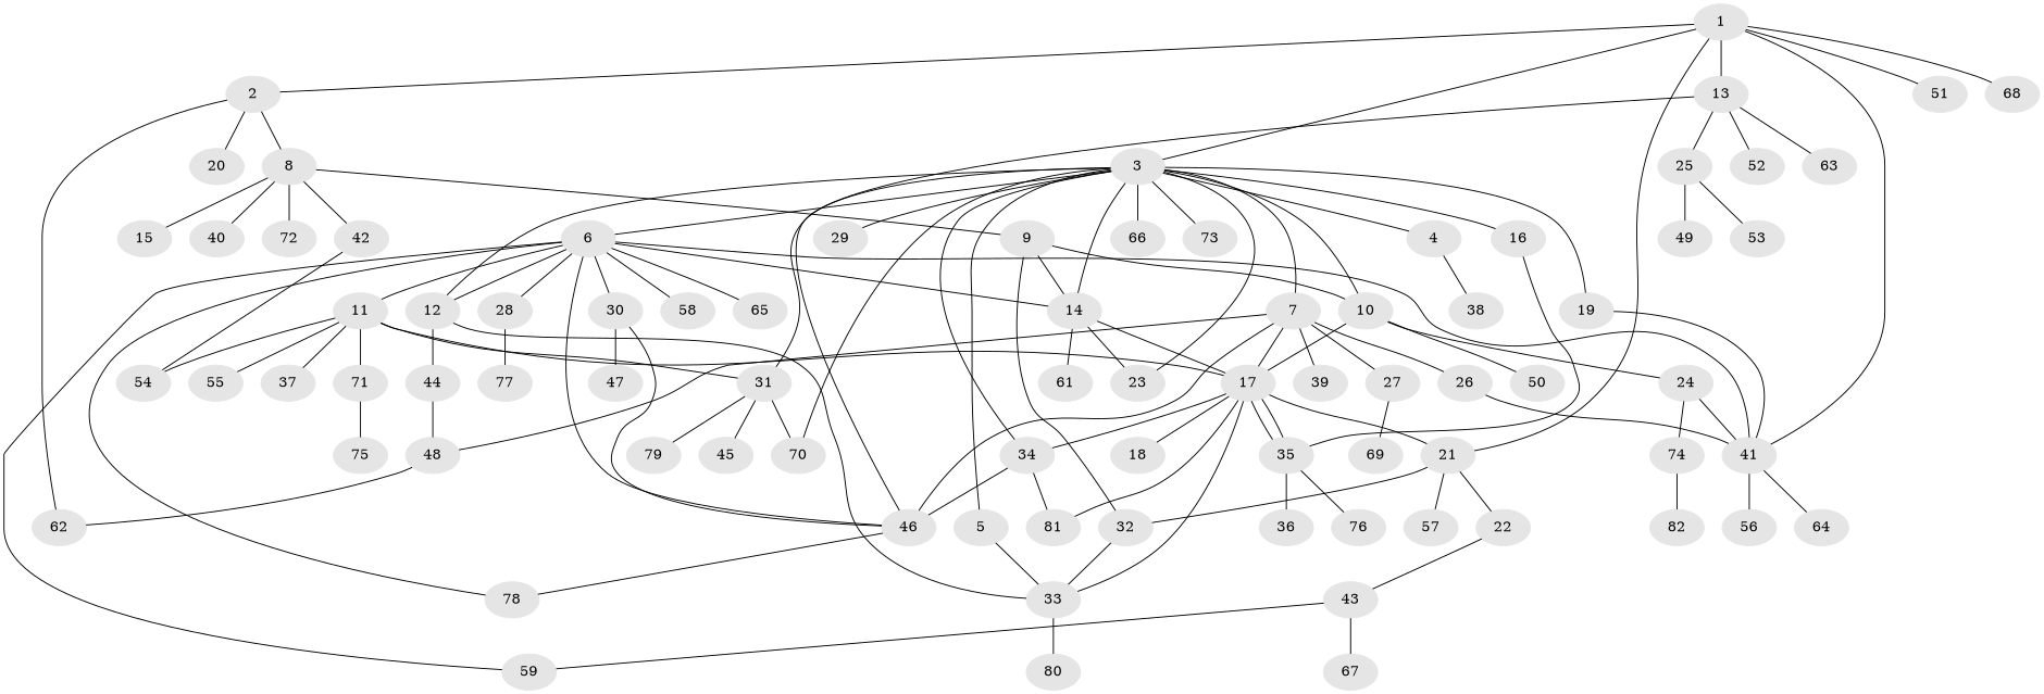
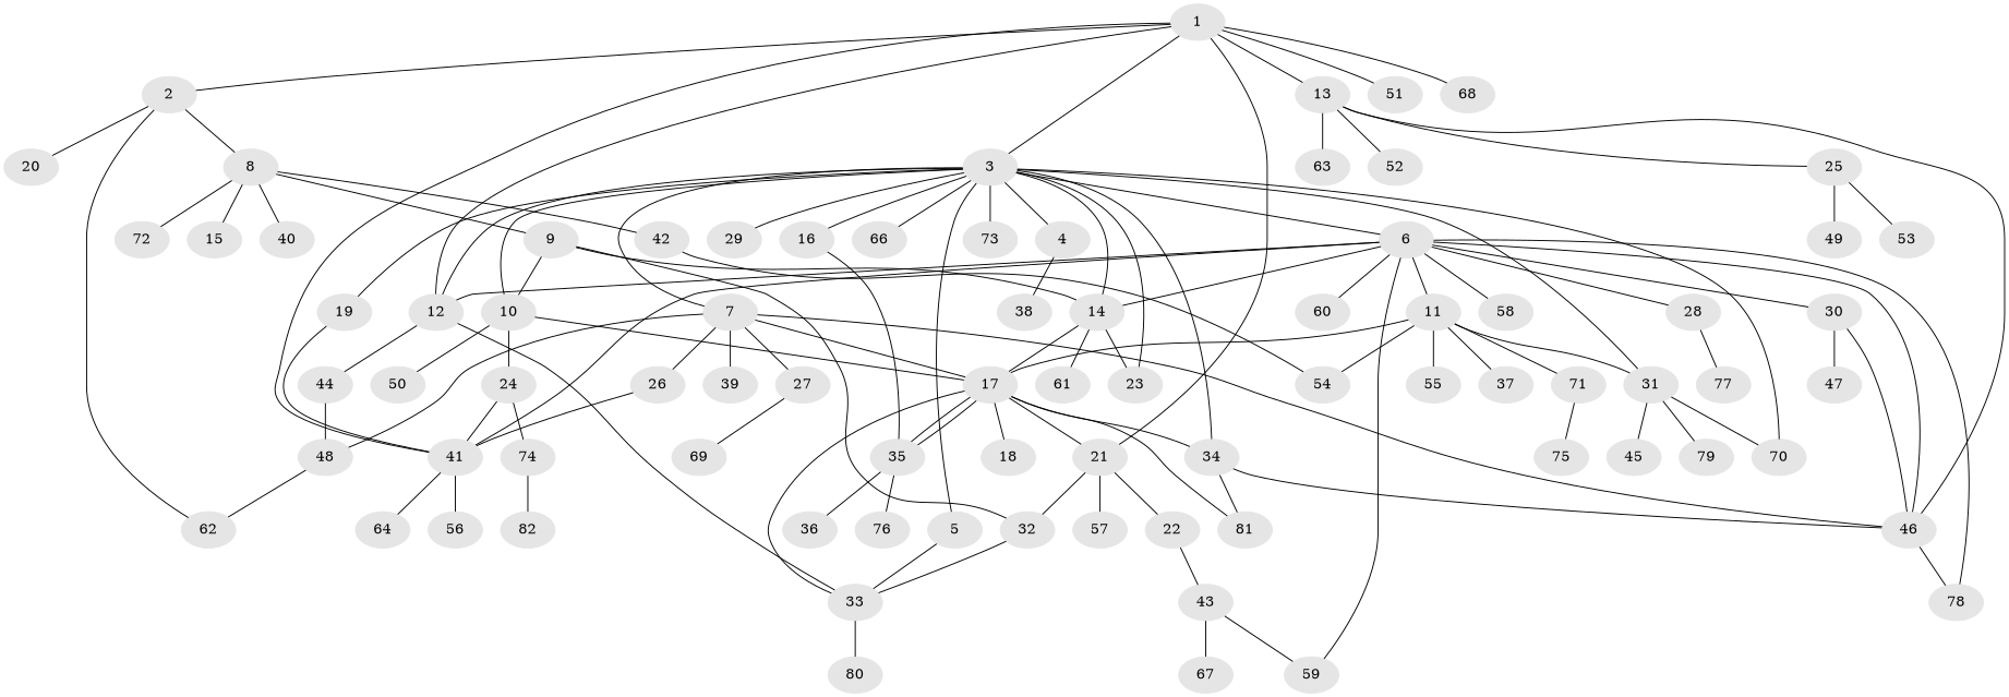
  graph {
    node [color=gray90 style=filled]
    1
    2
    3
    12
    13
    21
    41
    51
    68
    8
    20
    62
    4
    5
    6
    7
    10
    14
    16
    19
    23
    29
    31
    34
    66
    70
    73
    33
    44
    46
    25
    52
    63
    32
    22
    57
    56
    64
    9
    15
    40
    42
    72
    38
    11
    28
    30
    58
    59
-   65
+   65 [label=60]
    78
    17
    26
    27
    39
    48
    24
    50
    61
    35
    45
    79
    81
    80
    37
    54
    55
    71
    77
    47
    18
    69
    74
    75
    49
    53
    36
    76
    43
    67
    82
    1 -- 2
    1 -- 3
+   1 -- 12
    1 -- 13
    1 -- 21
    1 -- 41
    1 -- 51
    1 -- 68
    2 -- 8
    2 -- 20
    2 -- 62
    3 -- 12
    3 -- 4
    3 -- 5
    3 -- 6
    3 -- 7
    3 -- 10
    3 -- 14
    3 -- 16
    3 -- 19
    3 -- 23
    3 -- 29
    3 -- 31
    3 -- 34
    3 -- 66
    3 -- 70
    3 -- 73
    12 -- 33
    12 -- 44
    13 -- 46
    13 -- 25
    13 -- 52
    13 -- 63
    21 -- 32
    21 -- 22
    21 -- 57
    41 -- 56
    41 -- 64
    8 -- 9
    8 -- 15
    8 -- 40
    8 -- 42
    8 -- 72
    4 -- 38
    5 -- 33
    6 -- 12
    6 -- 41
    6 -- 14
    6 -- 46
    6 -- 11
    6 -- 28
    6 -- 30
    6 -- 58
    6 -- 59
    6 -- 65
    6 -- 78
    7 -- 46
    7 -- 17
    7 -- 26
    7 -- 27
    7 -- 39
    7 -- 48
    10 -- 17
    10 -- 24
    10 -- 50
    14 -- 23
    14 -- 17
    14 -- 61
    16 -- 35
    19 -- 41
    31 -- 70
    31 -- 45
    31 -- 79
    34 -- 46
    34 -- 81
    33 -- 80
    44 -- 48
    46 -- 78
    25 -- 49
    25 -- 53
    32 -- 33
    22 -- 43
    9 -- 10
    9 -- 14
    9 -- 32
    42 -- 54
    11 -- 31
    11 -- 17
    11 -- 37
    11 -- 54
    11 -- 55
    11 -- 71
    28 -- 77
    30 -- 46
    30 -- 47
    17 -- 21
    17 -- 34
    17 -- 33
    17 -- 35
    17 -- 35
    17 -- 81
    17 -- 18
    26 -- 41
    27 -- 69
    48 -- 62
    24 -- 41
    24 -- 74
    35 -- 36
    35 -- 76
    71 -- 75
    74 -- 82
    43 -- 59
    43 -- 67
  }
